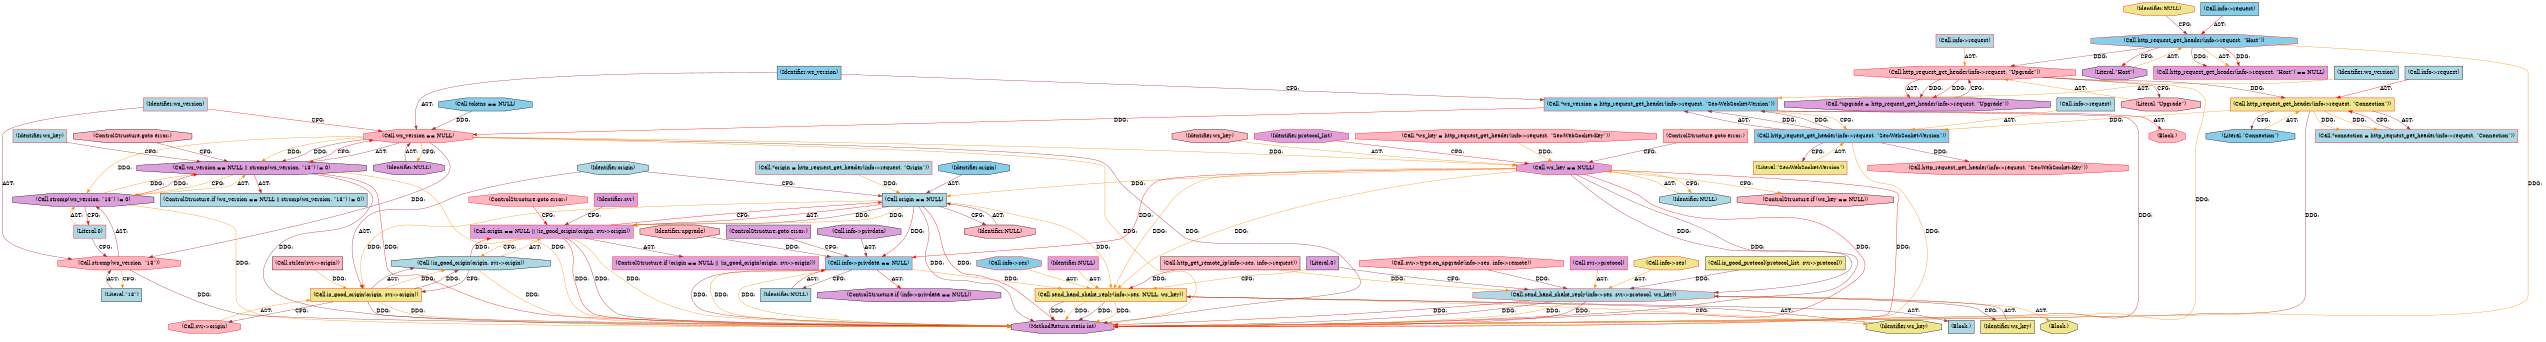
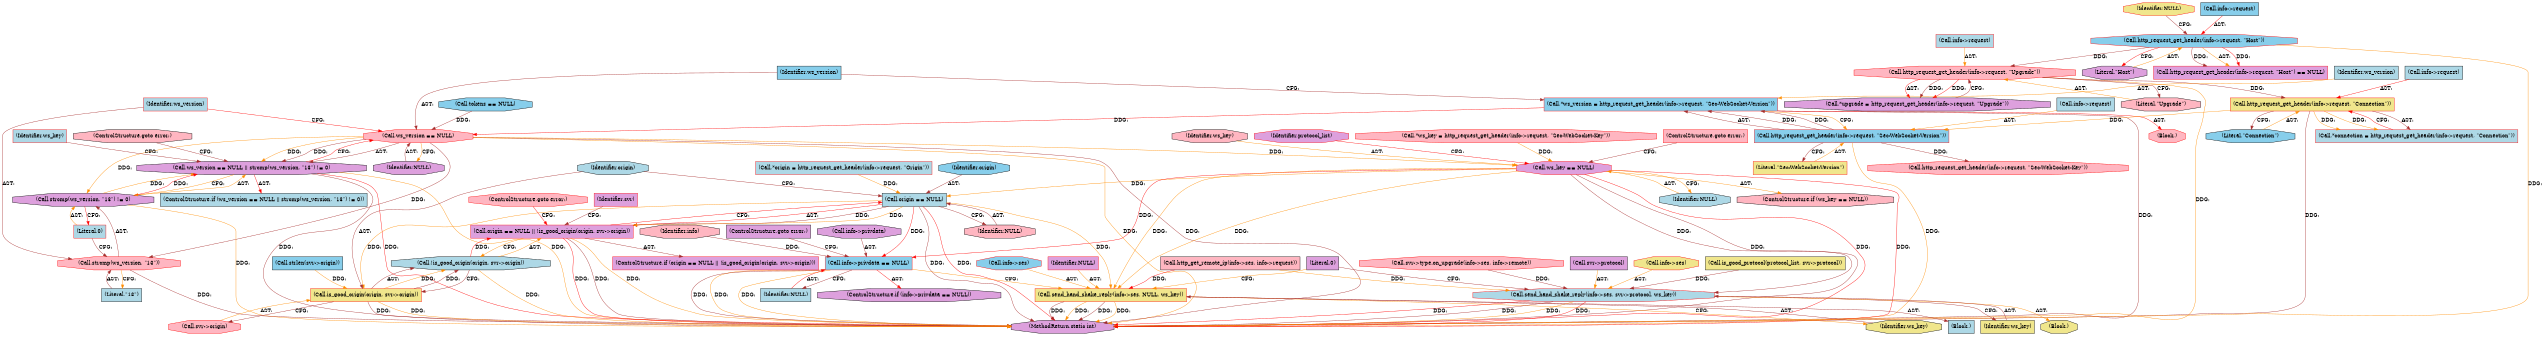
  digraph {
    node [color=black fillcolor=lightpink shape=octagon style=filled]
    edge [color=brown]
    n1 [color=red fillcolor=skyblue label="(Call,*ws_version = http_request_get_header(info->request, \"Sec-WebSocket-Version\"))" shape=box]
    n2 [color=red fillcolor=skyblue label="(Call,http_request_get_header(info->request, \"Sec-WebSocket-Version\"))" shape=box]
    n3 [color=red label="(Call,ws_version == NULL)"]
    n4 [fillcolor=plum label="(MethodReturn,static int)"]
    n5 [color=red label="(Block,)"]
    n6 [color=red label="(Call,http_request_get_header(info->request, \"Sec-WebSocket-Key\"))"]
    n7 [color=red fillcolor=khaki label="(Literal,\"Sec-WebSocket-Version\")" shape=box]
    n8 [fillcolor=plum label="(Call,ws_version == NULL || strcmp(ws_version, \"13\") != 0)"]
    n9 [fillcolor=plum label="(Call,strcmp(ws_version, \"13\") != 0)"]
    n10 [color=red label="(Call,strcmp(ws_version, \"13\"))"]
    n11 [color=red fillcolor=plum label="(Call,ws_key == NULL)"]
    n12 [fillcolor=plum label="(Identifier,NULL)"]
    n13 [color=red fillcolor=khaki label="(Call,http_request_get_header(info->request, \"Connection\"))" shape=box]
    n14 [color=red fillcolor=lightblue label="(Call,*connection = http_request_get_header(info->request, \"Connection\"))" shape=box]
    n15 [fillcolor=skyblue label="(Literal,\"Connection\")"]
    n16 [color=red label="(Call,http_request_get_header(info->request, \"Upgrade\"))"]
    n17 [label="(Literal,\"Upgrade\")"]
    n18 [fillcolor=plum label="(Call,*upgrade = http_request_get_header(info->request, \"Upgrade\"))"]
    n19 [color=red fillcolor=skyblue label="(Call,http_request_get_header(info->request, \"Host\"))"]
    n20 [fillcolor=plum label="(Literal,\"Host\")"]
    n21 [color=red fillcolor=plum label="(Call,http_request_get_header(info->request, \"Host\") == NULL)" shape=box]
    n22 [fillcolor=lightblue label="(ControlStructure,if (ws_version == NULL || strcmp(ws_version, \"13\") != 0))" shape=box]
    n23 [color=red fillcolor=lightblue label="(Literal,0)" shape=box]
    n24 [fillcolor=lightblue label="(Literal,\"13\")" shape=box]
    n25 [fillcolor=lightblue label="(Call,origin == NULL)" shape=box]
    n26 [color=red fillcolor=skyblue label="(Call,info->privdata == NULL)" shape=box]
    n27 [color=red fillcolor=khaki label="(Call,send_hand_shake_reply(info->ses, NULL, ws_key))" shape=box]
    n28 [color=red fillcolor=lightblue label="(Call,send_hand_shake_reply(info->ses, svr->protocol, ws_key))"]
    n29 [fillcolor=lightblue label="(Identifier,NULL)"]
    n30 [label="(ControlStructure,if (ws_key == NULL))"]
    n31 [color=red fillcolor=plum label="(Call,origin == NULL || !is_good_origin(origin, svr->origin))" shape=box]
    n32 [color=red fillcolor=khaki label="(Call,is_good_origin(origin, svr->origin))" shape=box]
    n33 [label="(Identifier,NULL)"]
    n34 [fillcolor=lightblue label="(Identifier,NULL)" shape=box]
    n35 [fillcolor=plum label="(ControlStructure,if (info->privdata == NULL))"]
    n36 [fillcolor=khaki label="(Identifier,ws_key)"]
    n37 [fillcolor=lightblue label="(Block,)" shape=box]
    n38 [fillcolor=khaki label="(Identifier,ws_key)" shape=box]
    n39 [fillcolor=khaki label="(Block,)"]
    n40 [fillcolor=lightblue label="(Call,!is_good_origin(origin, svr->origin))"]
    n41 [color=red fillcolor=plum label="(ControlStructure,if (origin == NULL || !is_good_origin(origin, svr->origin)))" shape=box]
    n42 [color=red label="(Call,svr->origin)"]
    n43 [color=red label="(ControlStructure,goto error;)"]
    n44 [color=red fillcolor=lightblue label="(Identifier,ws_key)" shape=box]
-   n45 [label="(Identifier,upgrade)"]
+   n45 [label="(Identifier,info)"]
    n46 [color=red label="(Call,svr->type.on_upgrade(info->ses, info->remote))"]
    n47 [fillcolor=skyblue label="(Call,tokens == NULL)"]
    n48 [color=red fillcolor=lightblue label="(Call,*origin = http_request_get_header(info->request, \"Origin\"))" shape=box]
-   n49 [label="(Call,strlen(svr->origin))" shape=box]
+   n49 [fillcolor=skyblue label="(Call,strlen(svr->origin))" shape=box]
    n50 [fillcolor=plum label="(ControlStructure,goto error;)" shape=box]
    n51 [label="(Call,http_get_remote_ip(info->ses, info->request))" shape=box]
    n52 [color=red fillcolor=khaki label="(Identifier,NULL)"]
    n53 [fillcolor=plum label="(Call,info->privdata)"]
    n54 [fillcolor=plum label="(Literal,0)" shape=box]
    n55 [color=red fillcolor=plum label="(Identifier,protocol_list)"]
-   n56 [color=red fillcolor=plum label="(Call,svr->protocol)" shape=box]
+   n56 [fillcolor=plum label="(Call,svr->protocol)" shape=box]
    n57 [color=red fillcolor=skyblue label="(Call,info->ses)"]
    n58 [fillcolor=skyblue label="(Identifier,ws_version)" shape=box]
    n59 [fillcolor=lightblue label="(Identifier,origin)"]
    n60 [color=red fillcolor=plum label="(Identifier,NULL)" shape=box]
    n61 [fillcolor=lightblue label="(Call,info->request)" shape=box]
    n62 [color=red fillcolor=khaki label="(Call,info->ses)"]
    n63 [color=red label="(Call,*ws_key = http_request_get_header(info->request, \"Sec-WebSocket-Key\"))"]
    n64 [label="(ControlStructure,goto error;)"]
    n65 [fillcolor=lightblue label="(Call,info->request)" shape=box]
    n66 [fillcolor=skyblue label="(Call,info->request)" shape=box]
    n67 [color=red fillcolor=lightblue label="(Identifier,ws_version)" shape=box]
    n68 [color=red label="(ControlStructure,goto error;)" shape=box]
    n69 [fillcolor=skyblue label="(Identifier,origin)"]
    n70 [label="(Identifier,ws_key)"]
    n71 [color=red fillcolor=lightblue label="(Call,info->request)" shape=box]
    n72 [color=red fillcolor=plum label="(Identifier,svr)" shape=box]
    n73 [fillcolor=lightblue label="(Identifier,ws_version)" shape=box]
    n74 [fillcolor=khaki label="(Call,is_good_protocol(protocol_list, svr->protocol))" shape=box]
    n1 -> n2 [color=darkorange label="CFG: "]
    n1 -> n3 [color=red label="DDG: "]
    n1 -> n4 [label="DDG: "]
    n1 -> n5 [color=red label="AST: "]
    n2 -> n1 [label="AST: "]
    n2 -> n1 [label="DDG: "]
    n2 -> n1 [label="DDG: "]
    n2 -> n4 [color=darkorange label="DDG: "]
    n2 -> n6 [label="DDG: "]
    n2 -> n7 [label="CFG: "]
    n3 -> n4 [color=darkorange label="DDG: "]
    n3 -> n4 [label="DDG: "]
    n3 -> n8 [label="AST: "]
    n3 -> n8 [color=darkorange label="DDG: "]
    n3 -> n8 [label="DDG: "]
    n3 -> n9 [color=darkorange label="DDG: "]
    n3 -> n10 [label="DDG: "]
    n3 -> n11 [color=darkorange label="DDG: "]
    n3 -> n12 [color=darkorange label="CFG: "]
    n7 -> n2 [color=darkorange label="AST: "]
    n8 -> n3 [color=red label="CFG: "]
    n8 -> n4 [color=darkorange label="DDG: "]
    n8 -> n4 [label="DDG: "]
    n8 -> n4 [color=red label="DDG: "]
    n8 -> n9 [color=darkorange label="CFG: "]
    n8 -> n22 [color=red label="AST: "]
    n9 -> n4 [color=darkorange label="DDG: "]
    n9 -> n8 [color=darkorange label="AST: "]
    n9 -> n8 [color=darkorange label="DDG: "]
    n9 -> n8 [color=red label="DDG: "]
    n9 -> n23 [color=red label="CFG: "]
    n10 -> n4 [label="DDG: "]
    n10 -> n9 [label="AST: "]
    n10 -> n24 [color=darkorange label="CFG: "]
    n11 -> n4 [color=red label="DDG: "]
    n11 -> n4 [label="DDG: "]
    n11 -> n4 [color=red label="DDG: "]
    n11 -> n25 [color=darkorange label="DDG: "]
    n11 -> n26 [color=red label="DDG: "]
    n11 -> n27 [color=darkorange label="DDG: "]
    n11 -> n27 [color=darkorange label="DDG: "]
    n11 -> n28 [label="DDG: "]
    n11 -> n29 [color=darkorange label="CFG: "]
-   n11 -> n30 [color=darkorange label="CFG: "]
+   n11 -> n30 [color=darkorange label="AST: "]
    n12 -> n3 [label="AST: "]
    n13 -> n2 [color=darkorange label="DDG: "]
    n13 -> n4 [label="DDG: "]
    n13 -> n14 [label="AST: "]
    n13 -> n14 [color=darkorange label="DDG: "]
    n13 -> n14 [color=darkorange label="DDG: "]
    n13 -> n15 [label="CFG: "]
    n14 -> n13 [color=red label="CFG: "]
    n15 -> n13 [color=darkorange label="AST: "]
    n16 -> n4 [color=darkorange label="DDG: "]
    n16 -> n13 [label="DDG: "]
    n16 -> n17 [label="CFG: "]
    n16 -> n18 [color=red label="AST: "]
    n16 -> n18 [label="DDG: "]
    n16 -> n18 [color=red label="DDG: "]
    n17 -> n16 [color=darkorange label="AST: "]
    n18 -> n16 [label="CFG: "]
    n19 -> n4 [color=darkorange label="DDG: "]
    n19 -> n16 [label="DDG: "]
    n19 -> n20 [color=red label="CFG: "]
    n19 -> n21 [color=darkorange label="AST: "]
    n19 -> n21 [color=red label="DDG: "]
    n19 -> n21 [label="DDG: "]
    n20 -> n19 [color=darkorange label="AST: "]
    n23 -> n9 [color=darkorange label="AST: "]
    n23 -> n10 [label="CFG: "]
    n24 -> n10 [label="AST: "]
    n25 -> n4 [label="DDG: "]
    n25 -> n4 [color=red label="DDG: "]
    n25 -> n26 [color=red label="DDG: "]
    n25 -> n27 [color=darkorange label="DDG: "]
    n25 -> n31 [color=red label="AST: "]
    n25 -> n31 [label="DDG: "]
    n25 -> n31 [color=darkorange label="DDG: "]
    n25 -> n32 [color=darkorange label="DDG: "]
    n25 -> n33 [label="CFG: "]
    n26 -> n4 [color=darkorange label="DDG: "]
    n26 -> n4 [color=darkorange label="DDG: "]
    n26 -> n4 [label="DDG: "]
-   n26 -> n27 [color=darkorange label="DDG: "]
+   n26 -> n27 [color=darkorange label="CFG: "]
    n26 -> n34 [label="CFG: "]
    n26 -> n35 [color=red label="AST: "]
    n27 -> n4 [label="DDG: "]
    n27 -> n4 [color=darkorange label="DDG: "]
    n27 -> n4 [label="DDG: "]
    n27 -> n4 [color=darkorange label="DDG: "]
    n27 -> n36 [color=darkorange label="CFG: "]
    n27 -> n37 [label="AST: "]
    n28 -> n4 [color=red label="DDG: "]
    n28 -> n4 [label="DDG: "]
    n28 -> n4 [color=darkorange label="DDG: "]
    n28 -> n4 [color=red label="DDG: "]
    n28 -> n38 [label="CFG: "]
    n28 -> n39 [color=darkorange label="AST: "]
    n29 -> n11 [color=darkorange label="AST: "]
    n31 -> n4 [color=red label="DDG: "]
    n31 -> n4 [label="DDG: "]
    n31 -> n4 [color=darkorange label="DDG: "]
    n31 -> n25 [color=red label="CFG: "]
    n31 -> n40 [color=darkorange label="CFG: "]
    n31 -> n41 [label="AST: "]
    n32 -> n4 [label="DDG: "]
    n32 -> n4 [color=darkorange label="DDG: "]
    n32 -> n40 [label="AST: "]
    n32 -> n40 [color=darkorange label="DDG: "]
    n32 -> n40 [label="DDG: "]
    n32 -> n42 [label="CFG: "]
    n33 -> n25 [label="AST: "]
    n34 -> n26 [color=red label="AST: "]
    n36 -> n27 [label="AST: "]
    n38 -> n28 [label="AST: "]
    n40 -> n4 [color=darkorange label="DDG: "]
    n40 -> n31 [color=darkorange label="AST: "]
    n40 -> n31 [color=red label="DDG: "]
    n40 -> n32 [label="CFG: "]
    n42 -> n32 [color=darkorange label="AST: "]
    n43 -> n31 [color=red label="CFG: "]
    n44 -> n8 [label="CFG: "]
    n45 -> n26 [label="DDG: "]
    n46 -> n28 [label="DDG: "]
    n47 -> n3 [label="DDG: "]
    n48 -> n25 [color=darkorange label="DDG: "]
    n49 -> n32 [color=darkorange label="DDG: "]
    n50 -> n26 [label="CFG: "]
    n51 -> n27 [color=red label="DDG: "]
    n51 -> n28 [color=darkorange label="DDG: "]
    n52 -> n19 [label="CFG: "]
    n53 -> n26 [label="AST: "]
    n54 -> n27 [color=darkorange label="CFG: "]
    n54 -> n28 [label="CFG: "]
    n55 -> n11 [color=red label="CFG: "]
    n56 -> n28 [color=darkorange label="AST: "]
    n57 -> n27 [color=darkorange label="AST: "]
    n58 -> n1 [label="CFG: "]
    n58 -> n3 [label="AST: "]
    n59 -> n25 [label="CFG: "]
    n59 -> n32 [label="AST: "]
    n60 -> n27 [color=darkorange label="AST: "]
    n61 -> n2 [color=darkorange label="AST: "]
    n62 -> n28 [color=darkorange label="AST: "]
    n63 -> n11 [color=darkorange label="DDG: "]
    n64 -> n8 [label="CFG: "]
    n65 -> n13 [color=red label="AST: "]
    n66 -> n19 [color=red label="AST: "]
    n67 -> n3 [color=red label="CFG: "]
    n67 -> n10 [label="AST: "]
    n68 -> n11 [label="CFG: "]
    n69 -> n25 [label="AST: "]
    n70 -> n11 [color=darkorange label="AST: "]
    n71 -> n16 [color=darkorange label="AST: "]
    n72 -> n31 [label="CFG: "]
    n73 -> n1 [color=darkorange label="AST: "]
    n74 -> n28 [label="DDG: "]
  }
